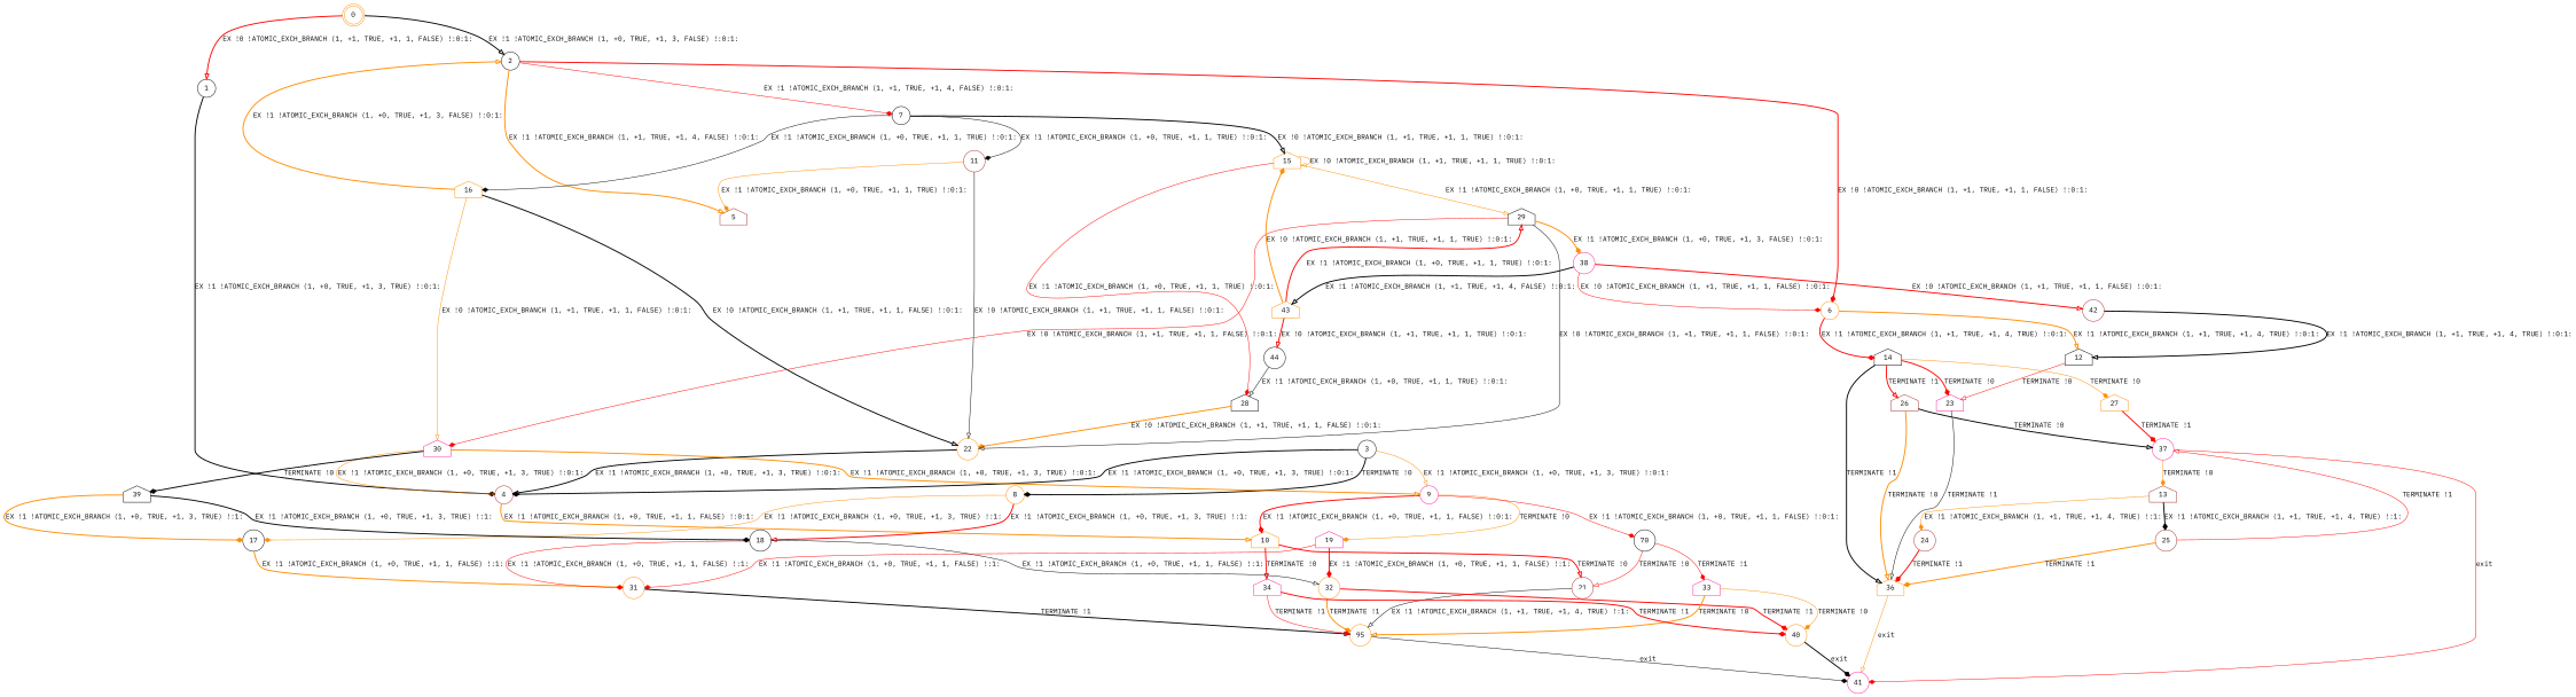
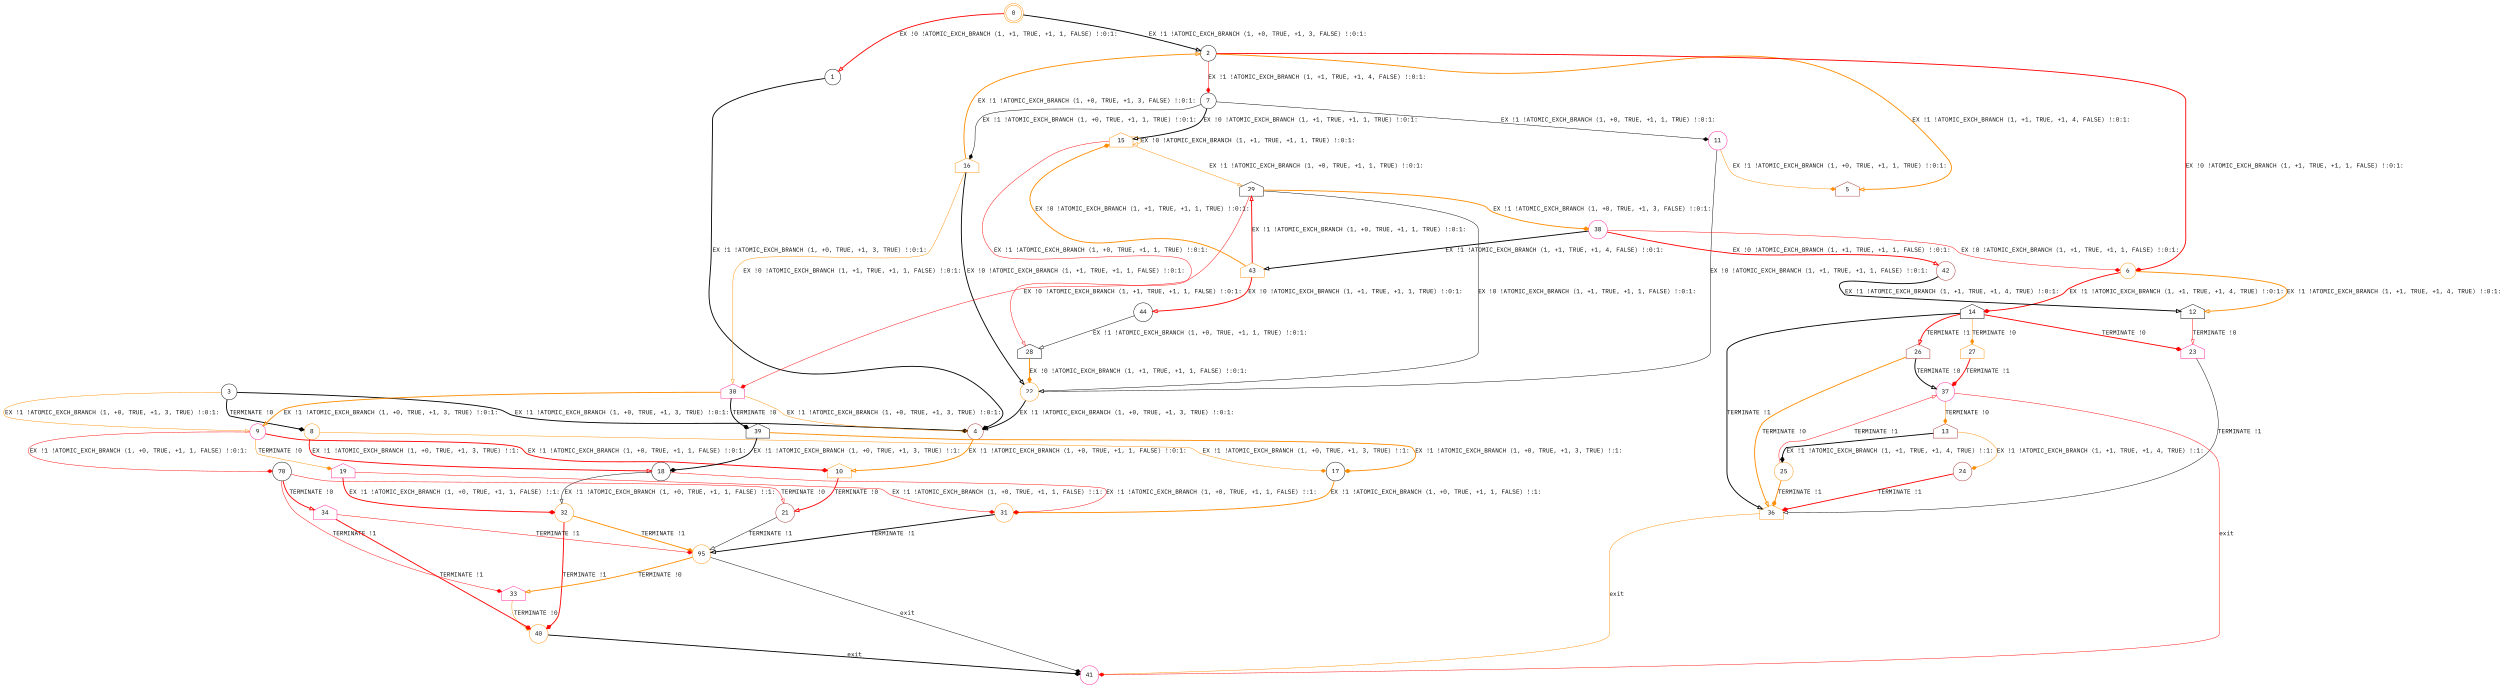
  digraph {
    fontname="IBM Plex Mono"
    node [color=darkorange fontname="IBM Plex Mono" shape=circle]
    edge [arrowhead=diamond color=red fontname="IBM Plex Mono" style=bold]
    0 [peripheries=2]
    1 [color=black]
    2 [color=black]
    4 [color=brown]
    5 [color=brown shape=house]
    6
    7 [color=black]
    3 [color=black]
    8
    9 [color=deeppink]
    10 [shape=house]
    12 [color=black shape=house]
    14 [color=black shape=house]
-   11 [color=brown]
+   11 [color=deeppink]
    15 [shape=house]
    16 [shape=house]
    17 [color=black]
    18 [color=black]
    19 [color=deeppink shape=house]
    n20 [color=black label=70]
    21 [color=brown]
    22
    23 [color=deeppink shape=house]
    13 [color=brown shape=house]
    24 [color=brown]
-   25 [color=brown]
+   25
    26 [color=brown shape=house]
    27 [shape=house]
    36 [shape=house]
    28 [color=black shape=house]
    29 [color=black shape=house]
    30 [color=deeppink shape=house]
    31
    32
    33 [color=deeppink shape=house]
    34 [color=deeppink shape=house]
    n37 [label=95]
    37 [color=deeppink]
    38 [color=deeppink]
    39 [color=black shape=house]
    40
    41 [color=deeppink]
    42 [color=brown]
    43 [shape=house]
    44 [color=black]
    0 -> 1 [arrowhead=onormal label="EX !0 !ATOMIC_EXCH_BRANCH (1, +1, TRUE, +1, 1, FALSE) !:0:1:"]
    0 -> 2 [arrowhead=onormal color=black label="EX !1 !ATOMIC_EXCH_BRANCH (1, +0, TRUE, +1, 3, FALSE) !:0:1:"]
    1 -> 4 [color=black label="EX !1 !ATOMIC_EXCH_BRANCH (1, +0, TRUE, +1, 3, TRUE) !:0:1:"]
    2 -> 5 [arrowhead=onormal color=darkorange label="EX !1 !ATOMIC_EXCH_BRANCH (1, +1, TRUE, +1, 4, FALSE) !:0:1:"]
    2 -> 6 [label="EX !0 !ATOMIC_EXCH_BRANCH (1, +1, TRUE, +1, 1, FALSE) !:0:1:"]
    2 -> 7 [label="EX !1 !ATOMIC_EXCH_BRANCH (1, +1, TRUE, +1, 4, FALSE) !:0:1:" style=solid]
    4 -> 10 [arrowhead=onormal color=darkorange label="EX !1 !ATOMIC_EXCH_BRANCH (1, +0, TRUE, +1, 1, FALSE) !:0:1:"]
    6 -> 12 [arrowhead=onormal color=darkorange label="EX !1 !ATOMIC_EXCH_BRANCH (1, +1, TRUE, +1, 4, TRUE) !:0:1:"]
    6 -> 14 [label="EX !1 !ATOMIC_EXCH_BRANCH (1, +1, TRUE, +1, 4, TRUE) !:0:1:"]
    7 -> 11 [color=black label="EX !1 !ATOMIC_EXCH_BRANCH (1, +0, TRUE, +1, 1, TRUE) !:0:1:" style=solid]
    7 -> 15 [arrowhead=onormal color=black label="EX !0 !ATOMIC_EXCH_BRANCH (1, +1, TRUE, +1, 1, TRUE) !:0:1:"]
    7 -> 16 [color=black label="EX !1 !ATOMIC_EXCH_BRANCH (1, +0, TRUE, +1, 1, TRUE) !:0:1:" style=solid]
    3 -> 4 [color=black label="EX !1 !ATOMIC_EXCH_BRANCH (1, +0, TRUE, +1, 3, TRUE) !:0:1:"]
    3 -> 8 [color=black label="TERMINATE !0"]
    3 -> 9 [arrowhead=onormal color=darkorange label="EX !1 !ATOMIC_EXCH_BRANCH (1, +0, TRUE, +1, 3, TRUE) !:0:1:" style=solid]
    8 -> 17 [color=darkorange label="EX !1 !ATOMIC_EXCH_BRANCH (1, +0, TRUE, +1, 3, TRUE) !:1:" style=solid]
    8 -> 18 [arrowhead=onormal label="EX !1 !ATOMIC_EXCH_BRANCH (1, +0, TRUE, +1, 3, TRUE) !:1:"]
    9 -> 10 [label="EX !1 !ATOMIC_EXCH_BRANCH (1, +0, TRUE, +1, 1, FALSE) !:0:1:"]
    9 -> 19 [color=darkorange label="TERMINATE !0" style=solid]
    9 -> n20 [label="EX !1 !ATOMIC_EXCH_BRANCH (1, +0, TRUE, +1, 1, FALSE) !:0:1:" style=solid]
    10 -> 21 [arrowhead=onormal label="TERMINATE !0"]
    12 -> 23 [arrowhead=onormal label="TERMINATE !0" style=solid]
    14 -> 23 [label="TERMINATE !0"]
    14 -> 26 [arrowhead=onormal label="TERMINATE !1"]
    14 -> 27 [color=darkorange label="TERMINATE !0" style=solid]
    14 -> 36 [arrowhead=onormal color=black label="TERMINATE !1"]
    11 -> 5 [color=darkorange label="EX !1 !ATOMIC_EXCH_BRANCH (1, +0, TRUE, +1, 1, TRUE) !:0:1:" style=solid]
    11 -> 22 [arrowhead=onormal color=black label="EX !0 !ATOMIC_EXCH_BRANCH (1, +1, TRUE, +1, 1, FALSE) !:0:1:" style=solid]
    15 -> 15 [arrowhead=onormal color=darkorange label="EX !0 !ATOMIC_EXCH_BRANCH (1, +1, TRUE, +1, 1, TRUE) !:0:1:" style=solid]
-   15 -> 28 [label="EX !1 !ATOMIC_EXCH_BRANCH (1, +0, TRUE, +1, 1, TRUE) !:0:1:" style=solid]
+   15 -> 28 [arrowhead=onormal label="EX !1 !ATOMIC_EXCH_BRANCH (1, +0, TRUE, +1, 1, TRUE) !:0:1:" style=solid]
    15 -> 29 [arrowhead=onormal color=darkorange label="EX !1 !ATOMIC_EXCH_BRANCH (1, +0, TRUE, +1, 1, TRUE) !:0:1:" style=solid]
    16 -> 2 [arrowhead=onormal color=darkorange label="EX !1 !ATOMIC_EXCH_BRANCH (1, +0, TRUE, +1, 3, FALSE) !:0:1:"]
    16 -> 22 [arrowhead=onormal color=black label="EX !0 !ATOMIC_EXCH_BRANCH (1, +1, TRUE, +1, 1, FALSE) !:0:1:"]
    16 -> 30 [arrowhead=onormal color=darkorange label="EX !0 !ATOMIC_EXCH_BRANCH (1, +1, TRUE, +1, 1, FALSE) !:0:1:" style=solid]
    17 -> 31 [color=darkorange label="EX !1 !ATOMIC_EXCH_BRANCH (1, +0, TRUE, +1, 1, FALSE) !:1:"]
    18 -> 31 [label="EX !1 !ATOMIC_EXCH_BRANCH (1, +0, TRUE, +1, 1, FALSE) !:1:" style=solid]
    18 -> 32 [arrowhead=onormal color=black label="EX !1 !ATOMIC_EXCH_BRANCH (1, +0, TRUE, +1, 1, FALSE) !:1:" style=solid]
    19 -> 31 [label="EX !1 !ATOMIC_EXCH_BRANCH (1, +0, TRUE, +1, 1, FALSE) !:1:" style=solid]
    19 -> 32 [label="EX !1 !ATOMIC_EXCH_BRANCH (1, +0, TRUE, +1, 1, FALSE) !:1:"]
    n20 -> 21 [arrowhead=onormal label="TERMINATE !0" style=solid]
    n20 -> 33 [label="TERMINATE !1" style=solid]
-   10 -> 34 [arrowhead=onormal label="TERMINATE !0"]
-   21 -> n37 [arrowhead=onormal color=black label="EX !1 !ATOMIC_EXCH_BRANCH (1, +1, TRUE, +1, 4, TRUE) !:1:" style=solid]
+   n20 -> 34 [arrowhead=onormal label="TERMINATE !0"]
+   21 -> n37 [arrowhead=onormal color=black label="TERMINATE !1" style=solid]
    22 -> 4 [arrowhead=onormal color=black label="EX !1 !ATOMIC_EXCH_BRANCH (1, +0, TRUE, +1, 3, TRUE) !:0:1:"]
    23 -> 36 [arrowhead=onormal color=black label="TERMINATE !1" style=solid]
    13 -> 24 [color=darkorange label="EX !1 !ATOMIC_EXCH_BRANCH (1, +1, TRUE, +1, 4, TRUE) !:1:" style=solid]
    13 -> 25 [color=black label="EX !1 !ATOMIC_EXCH_BRANCH (1, +1, TRUE, +1, 4, TRUE) !:1:"]
    24 -> 36 [label="TERMINATE !1"]
    25 -> 36 [color=darkorange label="TERMINATE !1"]
    25 -> 37 [arrowhead=onormal label="TERMINATE !1" style=solid]
    26 -> 36 [arrowhead=onormal color=darkorange label="TERMINATE !0"]
    26 -> 37 [arrowhead=onormal color=black label="TERMINATE !0"]
    27 -> 37 [label="TERMINATE !1"]
    36 -> 41 [arrowhead=onormal color=darkorange label=exit style=solid]
    28 -> 22 [color=darkorange label="EX !0 !ATOMIC_EXCH_BRANCH (1, +1, TRUE, +1, 1, FALSE) !:0:1:"]
    29 -> 22 [arrowhead=onormal color=black label="EX !0 !ATOMIC_EXCH_BRANCH (1, +1, TRUE, +1, 1, FALSE) !:0:1:" style=solid]
    29 -> 30 [label="EX !0 !ATOMIC_EXCH_BRANCH (1, +1, TRUE, +1, 1, FALSE) !:0:1:" style=solid]
    29 -> 38 [color=darkorange label="EX !1 !ATOMIC_EXCH_BRANCH (1, +0, TRUE, +1, 3, FALSE) !:0:1:"]
    30 -> 4 [arrowhead=onormal color=darkorange label="EX !1 !ATOMIC_EXCH_BRANCH (1, +0, TRUE, +1, 3, TRUE) !:0:1:" style=solid]
    30 -> 9 [arrowhead=onormal color=darkorange label="EX !1 !ATOMIC_EXCH_BRANCH (1, +0, TRUE, +1, 3, TRUE) !:0:1:"]
    30 -> 39 [color=black label="TERMINATE !0"]
    31 -> n37 [arrowhead=onormal color=black label="TERMINATE !1"]
    32 -> n37 [color=darkorange label="TERMINATE !1"]
    32 -> 40 [label="TERMINATE !1"]
-   33 -> n37 [arrowhead=onormal color=darkorange label="TERMINATE !0"]
+   n37 -> 33 [arrowhead=onormal color=darkorange label="TERMINATE !0"]
    33 -> 40 [color=darkorange label="TERMINATE !0" style=solid]
    34 -> n37 [label="TERMINATE !1" style=solid]
    34 -> 40 [label="TERMINATE !1"]
    n37 -> 41 [color=black label=exit style=solid]
    37 -> 13 [color=darkorange label="TERMINATE !0" style=solid]
    37 -> 41 [label=exit style=solid]
    38 -> 6 [label="EX !0 !ATOMIC_EXCH_BRANCH (1, +1, TRUE, +1, 1, FALSE) !:0:1:" style=solid]
    38 -> 42 [arrowhead=onormal label="EX !0 !ATOMIC_EXCH_BRANCH (1, +1, TRUE, +1, 1, FALSE) !:0:1:"]
    38 -> 43 [arrowhead=onormal color=black label="EX !1 !ATOMIC_EXCH_BRANCH (1, +1, TRUE, +1, 4, FALSE) !:0:1:"]
    39 -> 17 [color=darkorange label="EX !1 !ATOMIC_EXCH_BRANCH (1, +0, TRUE, +1, 3, TRUE) !:1:"]
    39 -> 18 [color=black label="EX !1 !ATOMIC_EXCH_BRANCH (1, +0, TRUE, +1, 3, TRUE) !:1:"]
    40 -> 41 [color=black label=exit]
    42 -> 12 [arrowhead=onormal color=black label="EX !1 !ATOMIC_EXCH_BRANCH (1, +1, TRUE, +1, 4, TRUE) !:0:1:"]
    43 -> 15 [color=darkorange label="EX !0 !ATOMIC_EXCH_BRANCH (1, +1, TRUE, +1, 1, TRUE) !:0:1:"]
    43 -> 29 [arrowhead=onormal label="EX !1 !ATOMIC_EXCH_BRANCH (1, +0, TRUE, +1, 1, TRUE) !:0:1:"]
    43 -> 44 [arrowhead=onormal label="EX !0 !ATOMIC_EXCH_BRANCH (1, +1, TRUE, +1, 1, TRUE) !:0:1:"]
    44 -> 28 [arrowhead=onormal color=black label="EX !1 !ATOMIC_EXCH_BRANCH (1, +0, TRUE, +1, 1, TRUE) !:0:1:" style=solid]
  }
